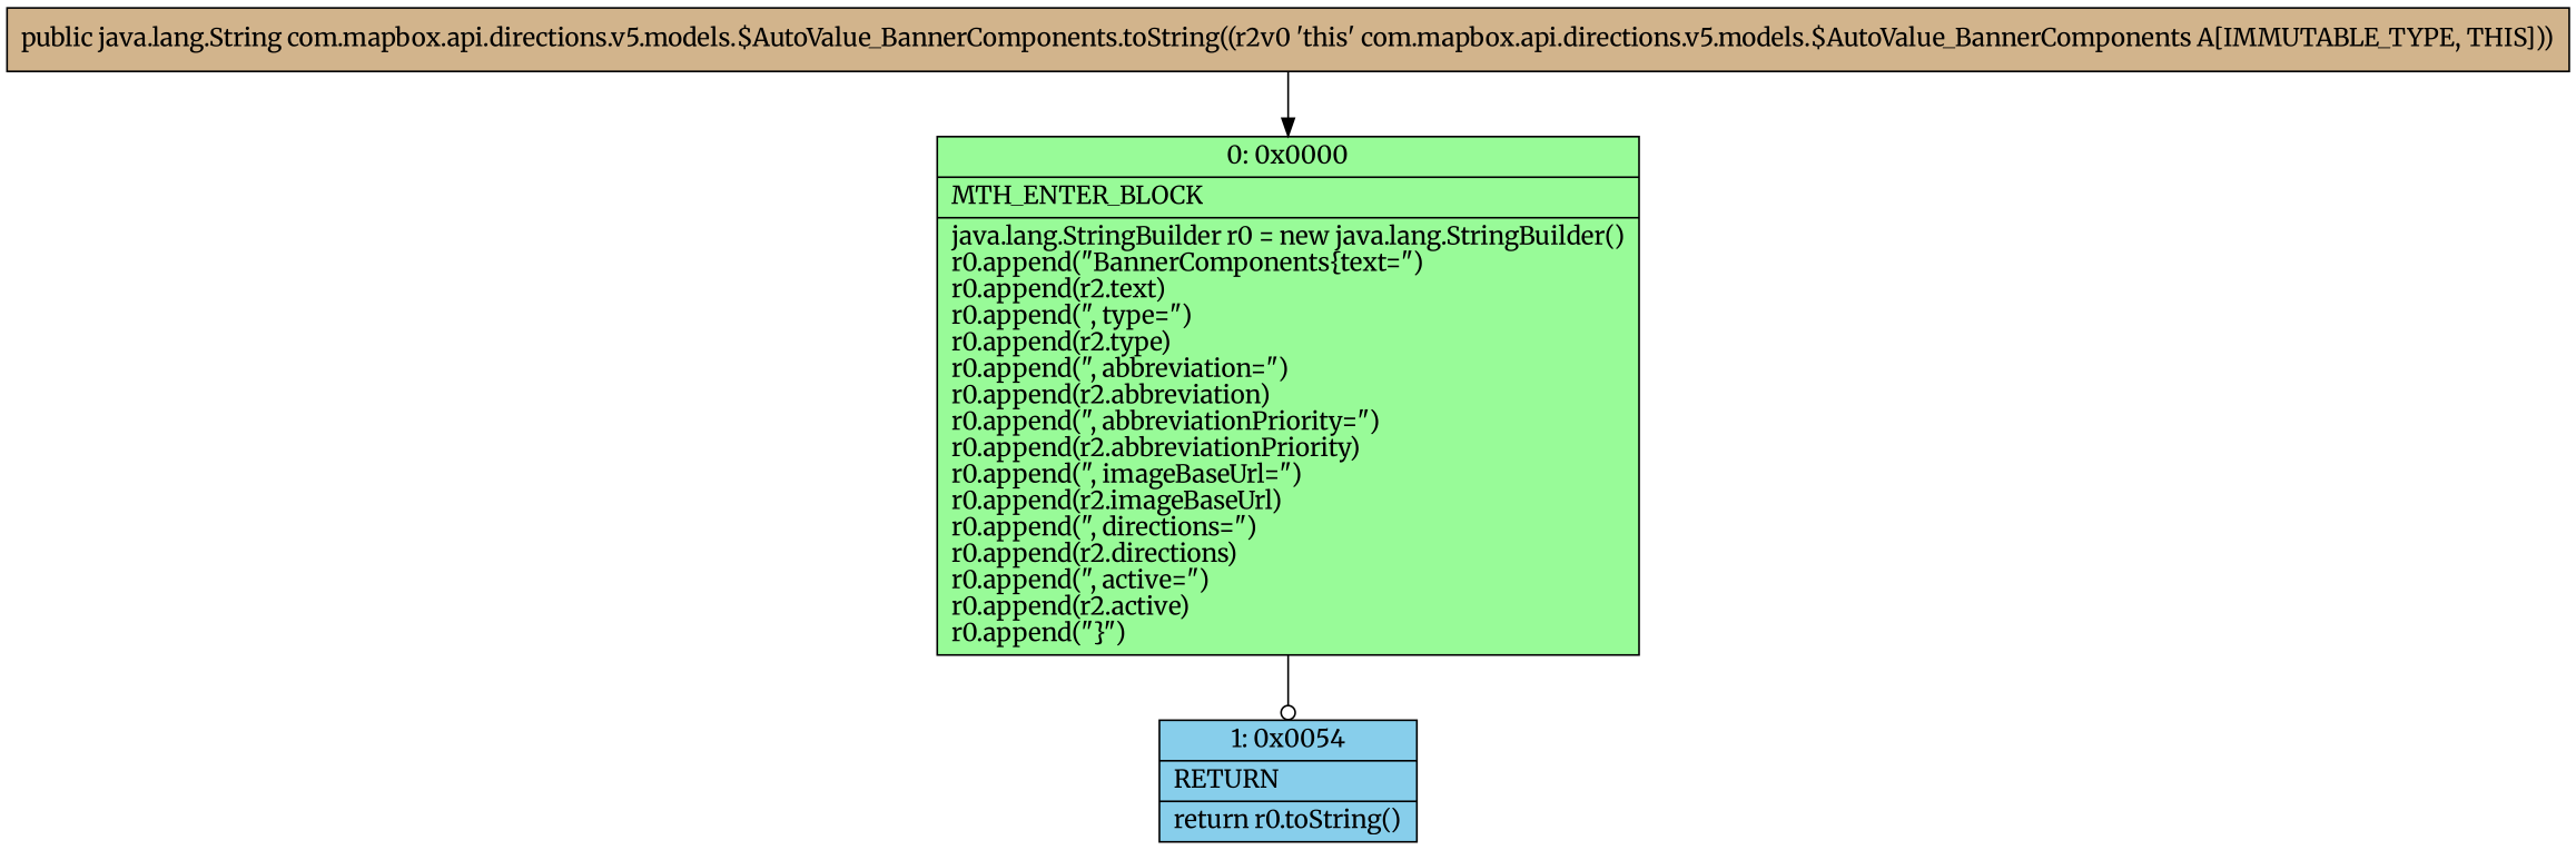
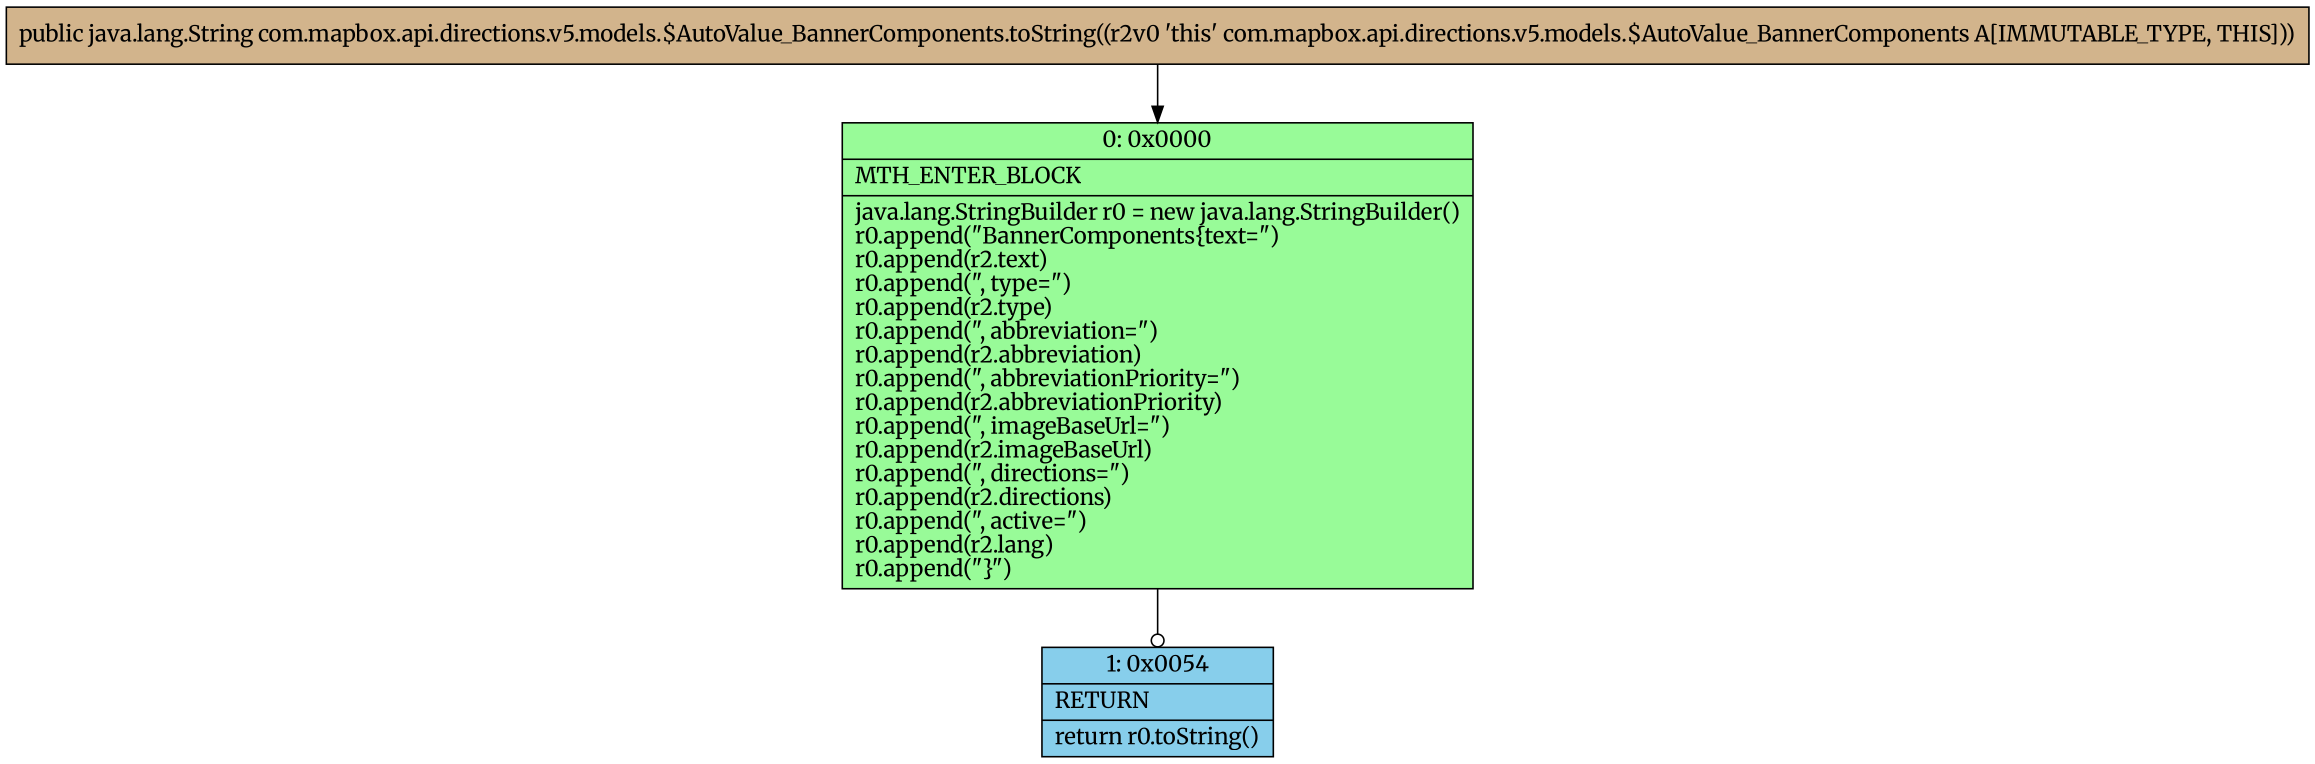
  digraph {
    fontname=Merriweather
    node [shape=record style=filled fontname=Merriweather]
    edge [fontname=Merriweather]
-   n1 [label="{0\:\ 0x0000|MTH_ENTER_BLOCK\l|java.lang.StringBuilder r0 = new java.lang.StringBuilder()\lr0.append(\"BannerComponents\{text=\")\lr0.append(r2.text)\lr0.append(\", type=\")\lr0.append(r2.type)\lr0.append(\", abbreviation=\")\lr0.append(r2.abbreviation)\lr0.append(\", abbreviationPriority=\")\lr0.append(r2.abbreviationPriority)\lr0.append(\", imageBaseUrl=\")\lr0.append(r2.imageBaseUrl)\lr0.append(\", directions=\")\lr0.append(r2.directions)\lr0.append(\", active=\")\lr0.append(r2.active)\lr0.append(\"\}\")\l}" fillcolor=palegreen]
+   n1 [label="{0\:\ 0x0000|MTH_ENTER_BLOCK\l|java.lang.StringBuilder r0 = new java.lang.StringBuilder()\lr0.append(\"BannerComponents\{text=\")\lr0.append(r2.text)\lr0.append(\", type=\")\lr0.append(r2.type)\lr0.append(\", abbreviation=\")\lr0.append(r2.abbreviation)\lr0.append(\", abbreviationPriority=\")\lr0.append(r2.abbreviationPriority)\lr0.append(\", imageBaseUrl=\")\lr0.append(r2.imageBaseUrl)\lr0.append(\", directions=\")\lr0.append(r2.directions)\lr0.append(\", active=\")\lr0.append(r2.lang)\lr0.append(\"\}\")\l}" fillcolor=palegreen]
    n2 [label="{1\:\ 0x0054|RETURN\l|return r0.toString()\l}" fillcolor=skyblue]
    n3 [label="{public java.lang.String com.mapbox.api.directions.v5.models.$AutoValue_BannerComponents.toString((r2v0 'this' com.mapbox.api.directions.v5.models.$AutoValue_BannerComponents A[IMMUTABLE_TYPE, THIS])) }" fillcolor=tan]
    n1 -> n2 [arrowhead=odot]
    n3 -> n1 [arrowhead=normal]
  }
